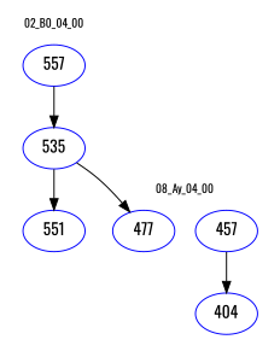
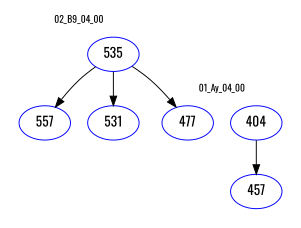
  digraph {
    fontname=Oswald
    node [color=blue fontname=Oswald]
    edge [color=black fontname=Oswald]
    n1 [label=404]
    n2 [label=457]
    n3 [label=477]
    n4 [label=557]
    n5 [label=535]
-   n6 [label=551]
+   n6 [label=531]
    subgraph cluster_1 {
      color=white
      fontsize=10
-     label="08_Ay_04_00"
+     label="01_Ay_04_00"
      n1
      n2
      n3
    }
    subgraph cluster_2 {
      color=white
      fontsize=10
-     label="02_B0_04_00"
+     label="02_B9_04_00"
      n4
      n5
      n6
    }
-   n2 -> n1
-   n4 -> n5
+   n1 -> n2
+   n5 -> n4
    n5 -> n3
    n5 -> n6
  }
